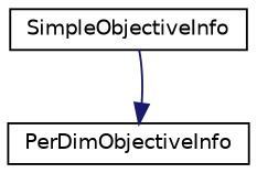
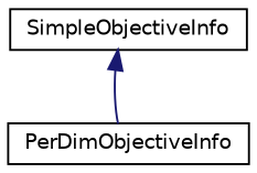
  digraph {
    rankdir=TB
    node [color=black fillcolor=white fontname=Helvetica fontsize=10 shape=record style=filled]
    n1 [height=0.2 label=SimpleObjectiveInfo width=0.4]
    n2 [height=0.2 label=PerDimObjectiveInfo width=0.4]
-   n2 -> n1 [color=midnightblue dir=back fontname=Helvetica fontsize=10 labelfontname=Helvetica labelfontsize=10 style=solid]
+   n1 -> n2 [color=midnightblue dir=back fontname=Helvetica fontsize=10 labelfontname=Helvetica labelfontsize=10 style=solid]
  }
